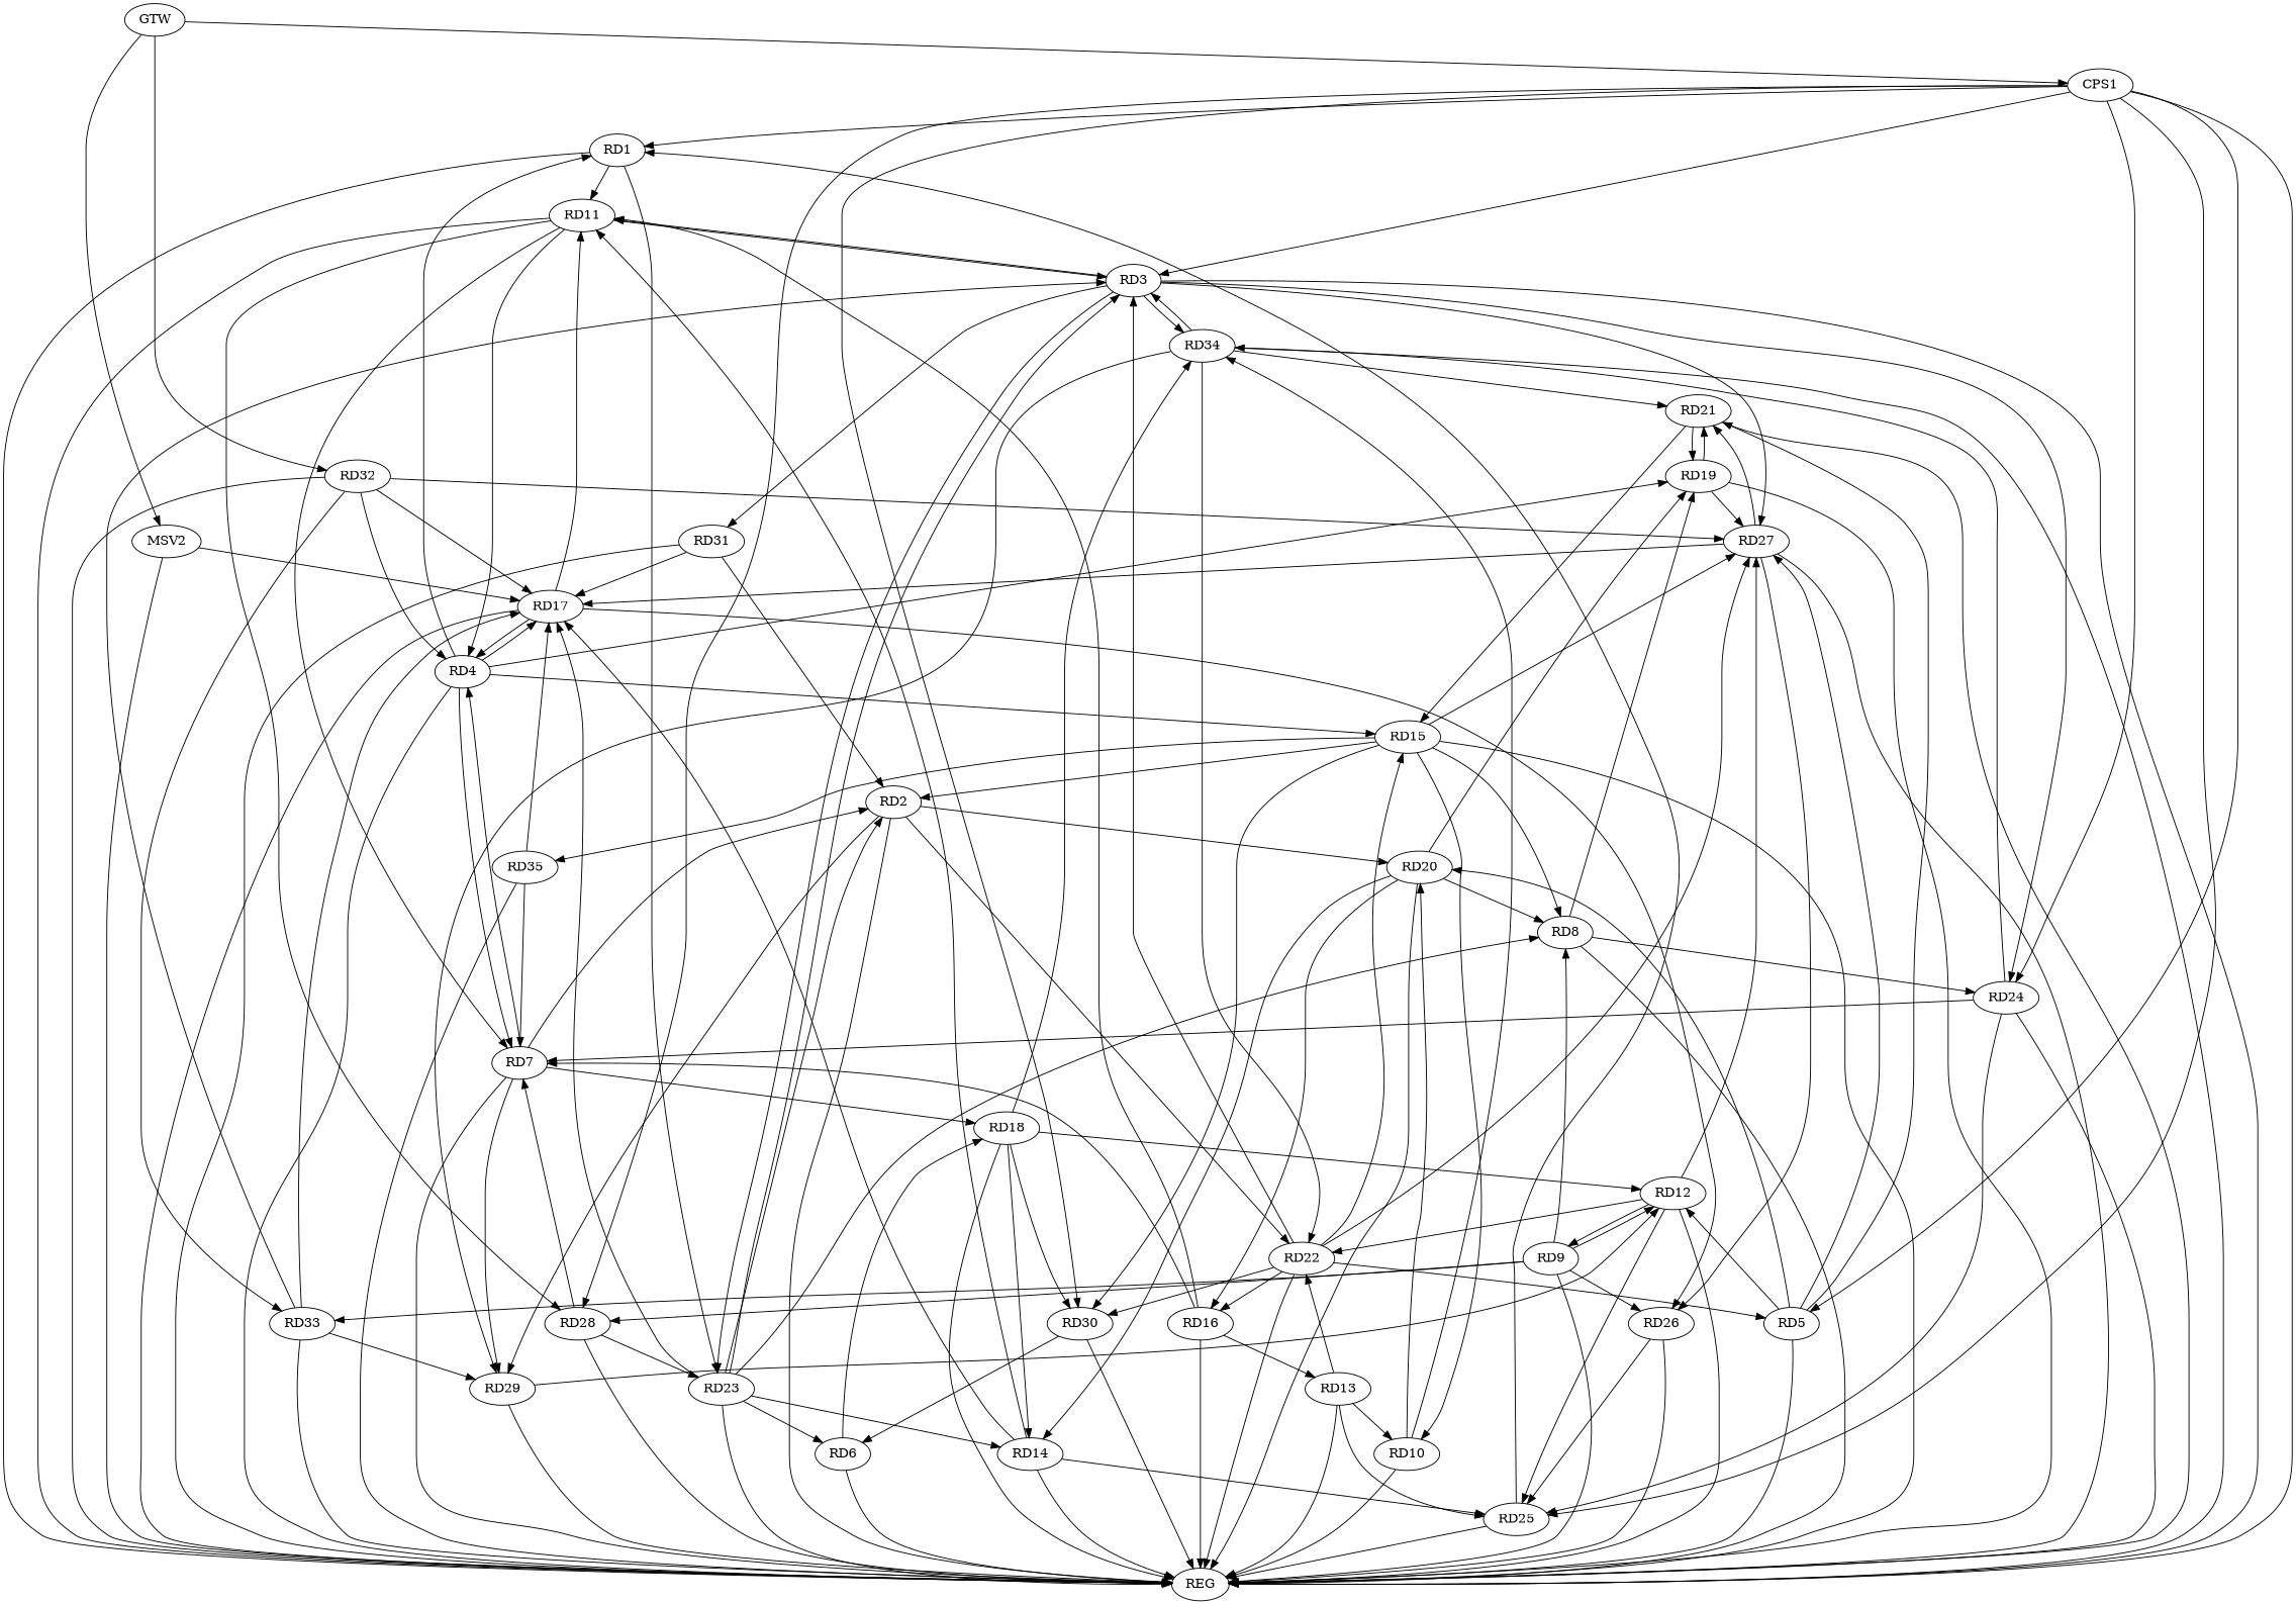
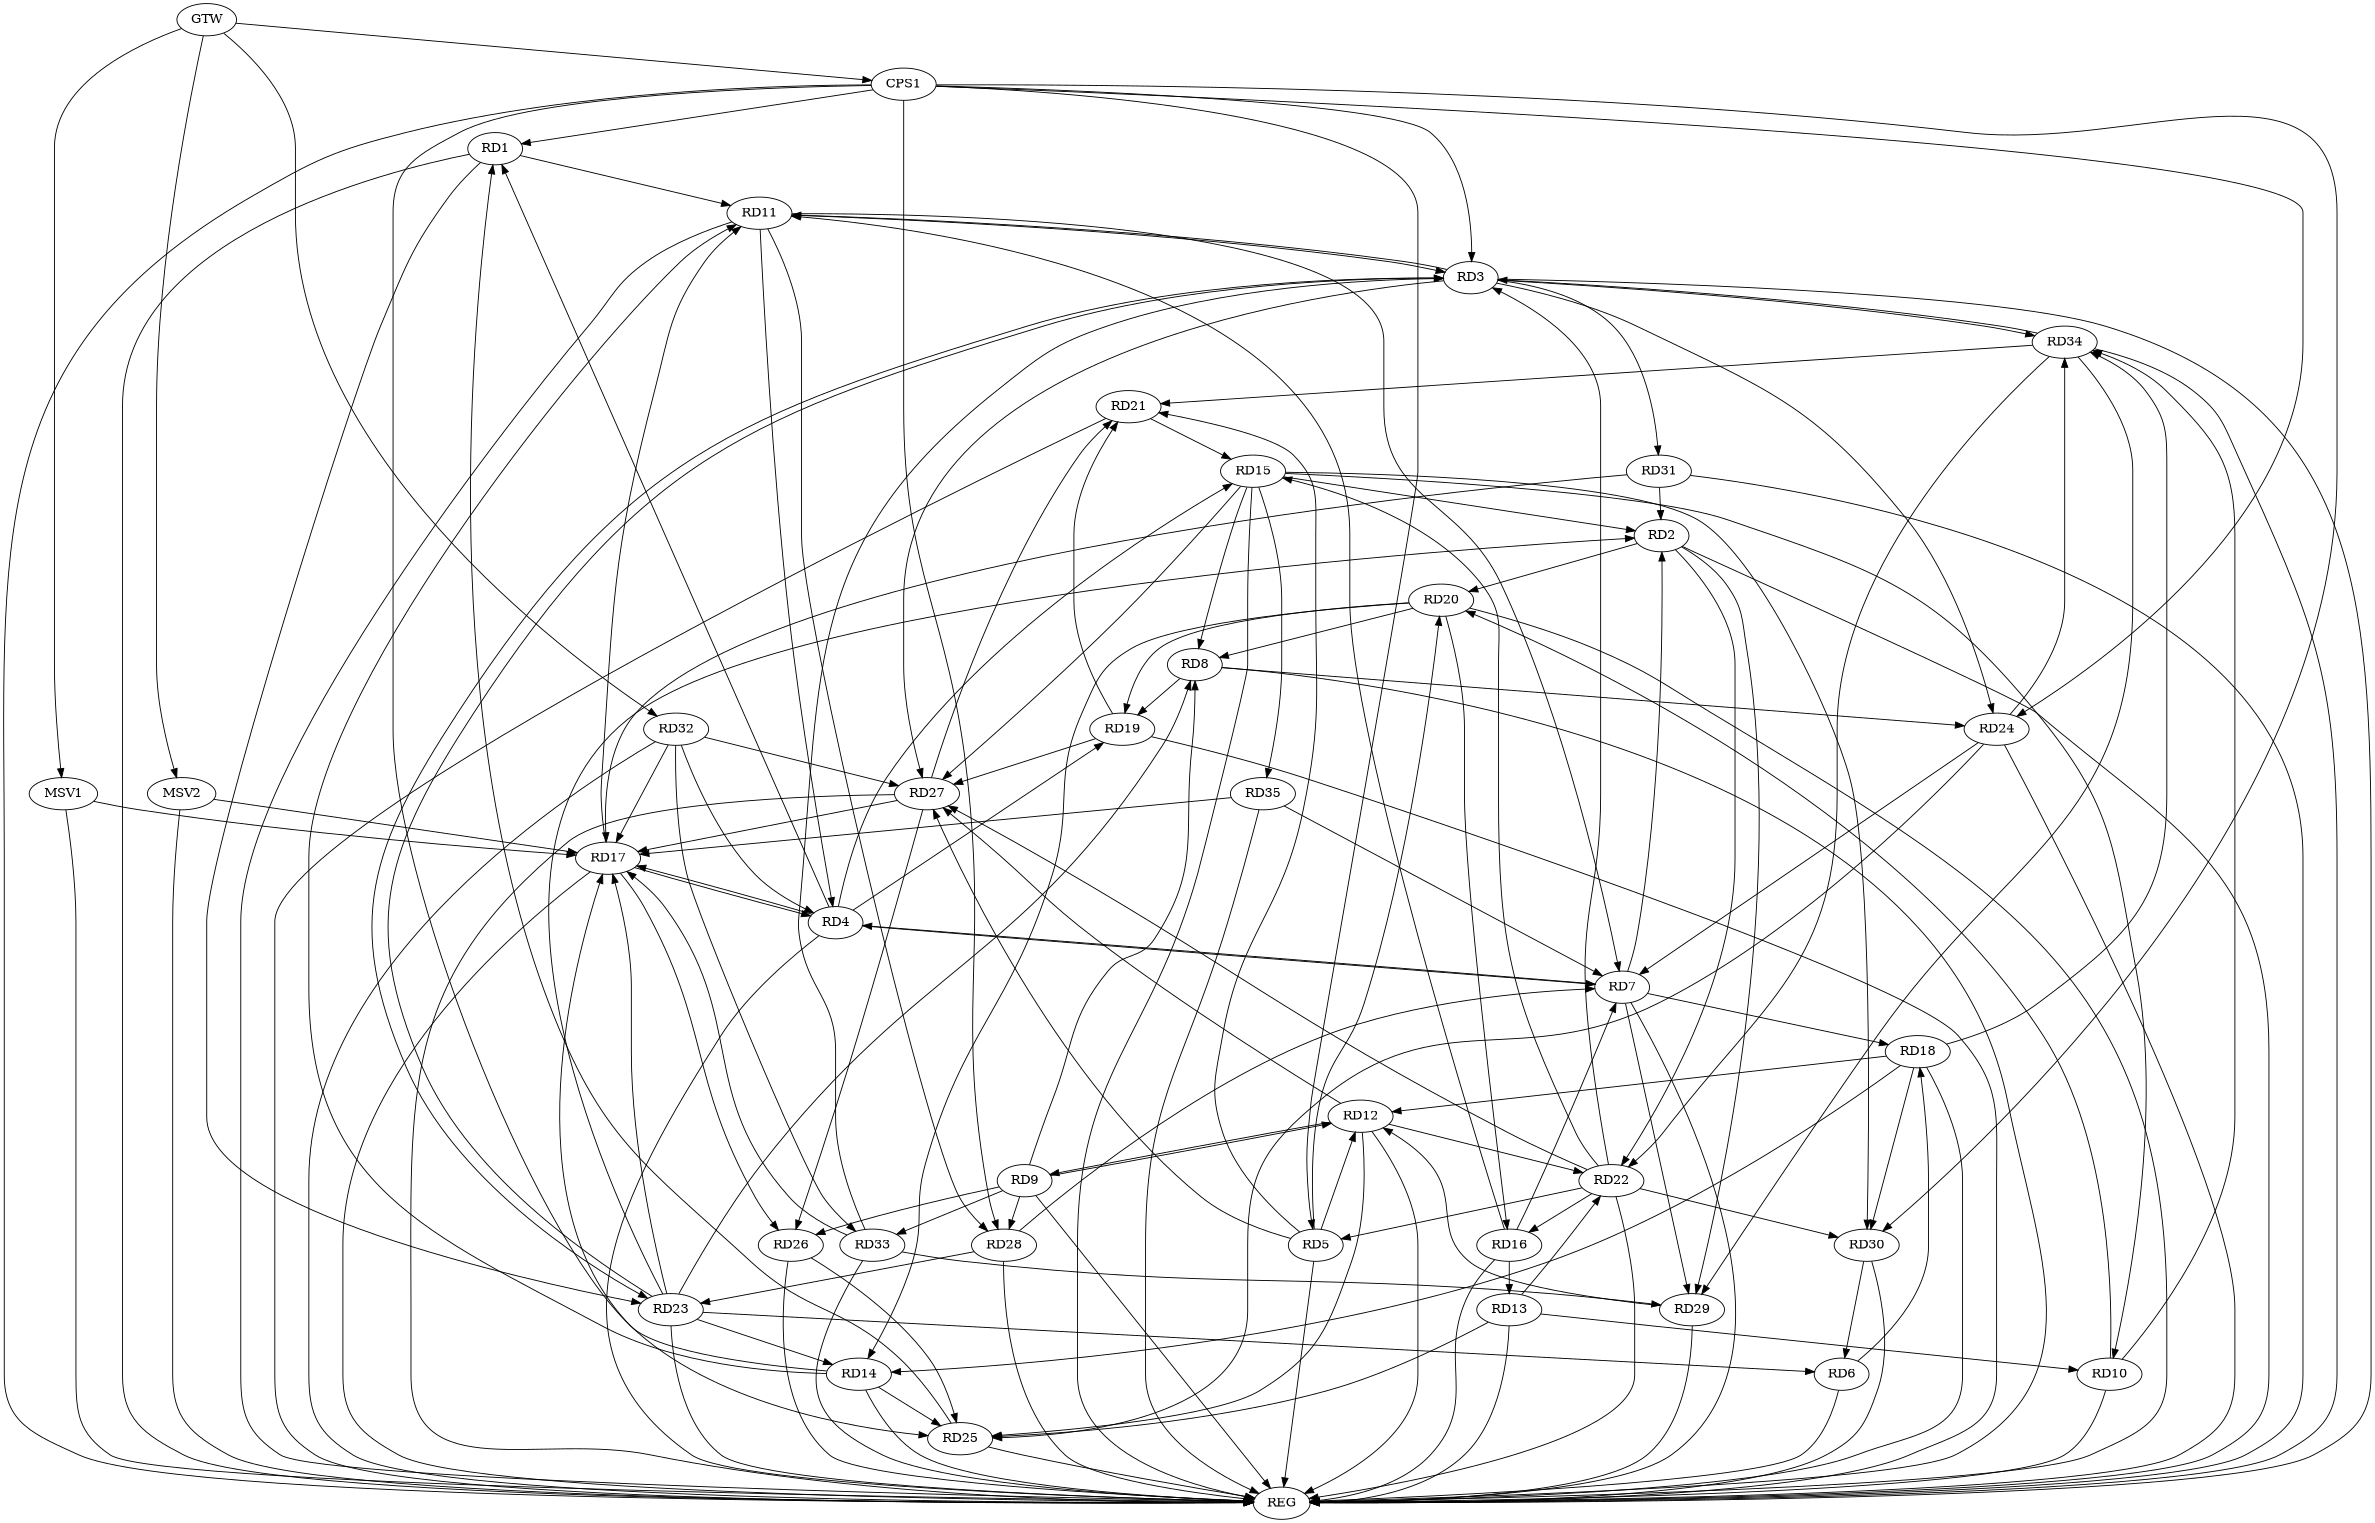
  strict digraph {
    n1 [label=RD1]
    n2 [label=RD11]
    n3 [label=RD23]
    n4 [label=REG]
    n5 [label=RD3]
    n6 [label=RD4]
    n7 [label=RD7]
    n8 [label=RD28]
    n9 [label=RD2]
    n10 [label=RD17]
    n11 [label=RD6]
    n12 [label=RD8]
    n13 [label=RD14]
    n14 [label=RD20]
    n15 [label=RD22]
    n16 [label=RD29]
    n17 [label=RD19]
    n18 [label=RD16]
    n19 [label=RD27]
    n20 [label=RD15]
    n21 [label=RD5]
    n22 [label=RD30]
    n23 [label=RD12]
    n24 [label=RD24]
    n25 [label=RD31]
    n26 [label=RD34]
    n27 [label=RD25]
    n28 [label=RD21]
    n29 [label=RD26]
    n30 [label=RD18]
    n31 [label=RD35]
    n32 [label=RD10]
    n33 [label=RD9]
    n34 [label=RD33]
    n35 [label=RD13]
    n36 [label=RD32]
    n37 [label=CPS1]
    n38 [label=GTW]
+   n39 [label=MSV1]
    n40 [label=MSV2]
    n1 -> n2
    n1 -> n3
    n1 -> n4
    n2 -> n4
    n2 -> n5
    n2 -> n6
    n2 -> n7
    n2 -> n8
    n3 -> n4
    n3 -> n5
    n3 -> n9
    n3 -> n10
    n3 -> n11
    n3 -> n12
    n3 -> n13
    n5 -> n2
    n5 -> n3
    n5 -> n4
    n5 -> n19
    n5 -> n24
    n5 -> n25
    n5 -> n26
    n6 -> n1
    n6 -> n4
    n6 -> n7
    n6 -> n10
    n6 -> n17
    n6 -> n20
    n7 -> n4
    n7 -> n6
    n7 -> n9
    n7 -> n16
    n7 -> n30
    n8 -> n3
    n8 -> n4
    n8 -> n7
    n9 -> n4
    n9 -> n14
    n9 -> n15
    n9 -> n16
    n10 -> n2
    n10 -> n4
    n10 -> n6
    n10 -> n29
    n11 -> n4
    n11 -> n30
    n12 -> n4
    n12 -> n17
    n12 -> n24
    n13 -> n2
    n13 -> n4
    n13 -> n10
    n13 -> n27
    n14 -> n4
    n14 -> n12
    n14 -> n13
    n14 -> n17
    n14 -> n18
    n15 -> n4
    n15 -> n5
    n15 -> n18
    n15 -> n19
    n15 -> n20
    n15 -> n21
    n15 -> n22
    n16 -> n4
    n16 -> n23
    n17 -> n4
    n17 -> n19
    n17 -> n28
    n18 -> n2
    n18 -> n4
    n18 -> n7
    n18 -> n35
    n19 -> n4
    n19 -> n10
    n19 -> n28
    n19 -> n29
    n20 -> n4
    n20 -> n9
    n20 -> n12
    n20 -> n19
    n20 -> n22
    n20 -> n31
    n20 -> n32
    n21 -> n4
    n21 -> n14
    n21 -> n19
    n21 -> n23
    n21 -> n28
    n22 -> n4
    n22 -> n11
    n23 -> n4
    n23 -> n15
    n23 -> n19
    n23 -> n27
    n23 -> n33
    n24 -> n4
    n24 -> n7
    n24 -> n26
    n24 -> n27
    n25 -> n4
    n25 -> n9
    n25 -> n10
    n26 -> n4
    n26 -> n5
    n26 -> n15
    n26 -> n16
    n26 -> n28
    n27 -> n1
    n27 -> n4
    n28 -> n4
-   n28 -> n17
    n28 -> n20
    n29 -> n4
    n29 -> n27
    n30 -> n4
    n30 -> n13
    n30 -> n22
    n30 -> n23
    n30 -> n26
    n31 -> n4
    n31 -> n7
    n31 -> n10
    n32 -> n4
    n32 -> n14
    n32 -> n26
    n33 -> n4
    n33 -> n8
    n33 -> n12
    n33 -> n23
    n33 -> n29
    n33 -> n34
    n34 -> n4
    n34 -> n5
    n34 -> n10
    n34 -> n16
    n35 -> n4
    n35 -> n15
    n35 -> n27
    n35 -> n32
    n36 -> n4
    n36 -> n6
    n36 -> n10
    n36 -> n19
    n36 -> n34
    n37 -> n1
    n37 -> n4
    n37 -> n5
    n37 -> n8
    n37 -> n21
    n37 -> n22
    n37 -> n24
    n37 -> n27
    n38 -> n36
    n38 -> n37
+   n38 -> n39
    n38 -> n40
+   n39 -> n4
+   n39 -> n10
    n40 -> n4
    n40 -> n10
  }
